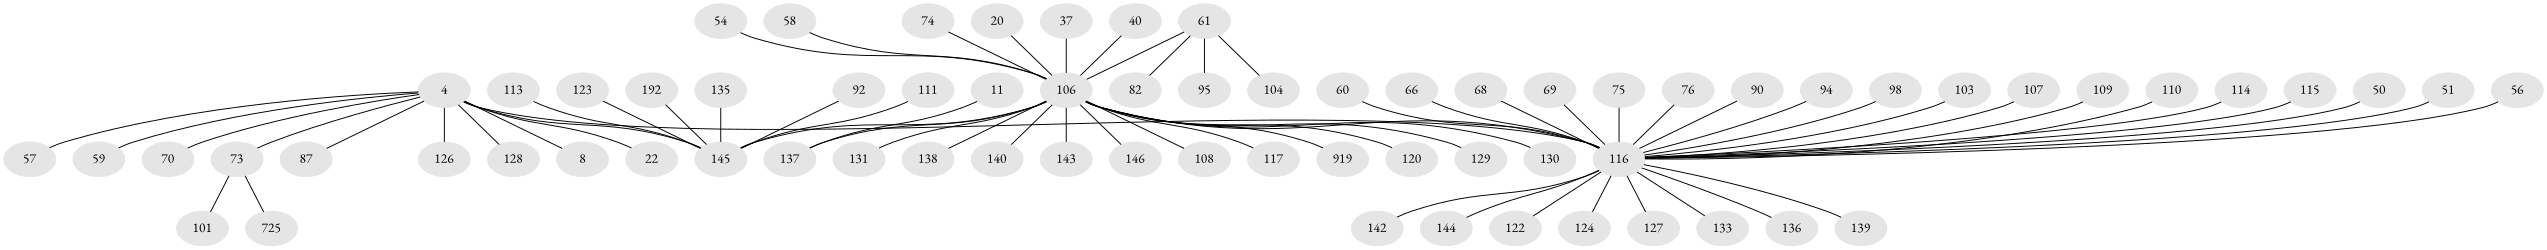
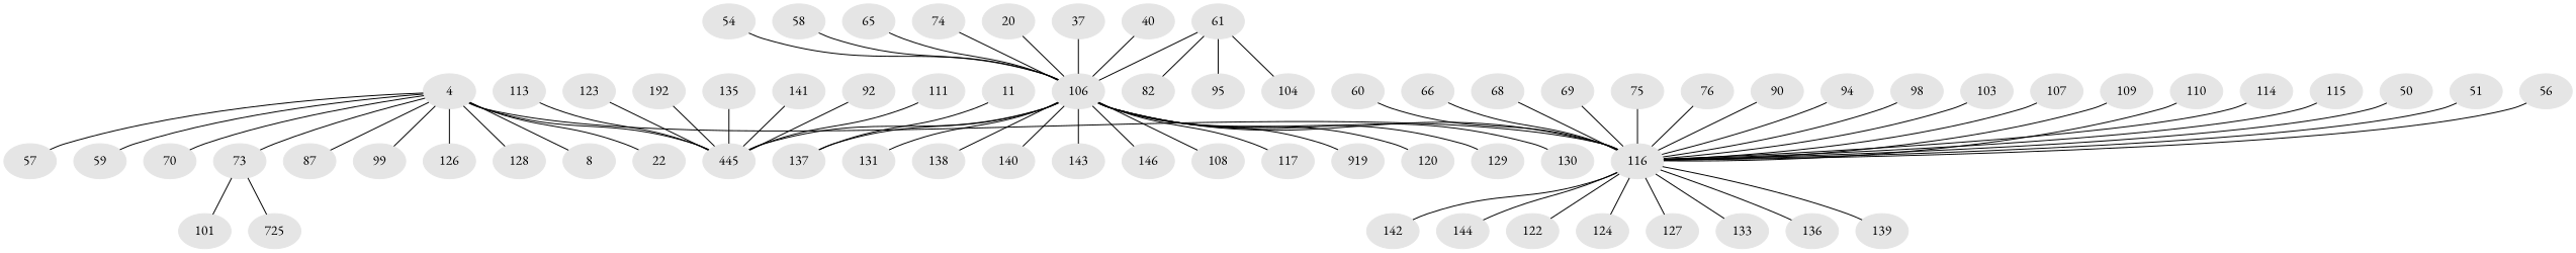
  graph {
    fontname="EB Garamond"
    node [color=gray90 fontname="EB Garamond" style=filled]
    edge [fontname="EB Garamond"]
    4
    8
    22
    57
    59
    70
    73 [super="+7"]
    87
+   99
    116 [super="+3+71+86+15+28+97"]
    126
    128
-   145 [super="+121+13+134+32+49"]
+   145 [super="+121+13+134+32+49" label=445]
    101
    n15 [label=725]
    122 [super="+112"]
    124 [super="+83"]
    127
    133
    136
    139
    142
    144
    106 [super="+102+45+89+1"]
    108
    117
    n27 [label=919]
    120 [super="+53"]
    129
    130 [super="+34"]
    131
    137
    138
    140
    143
    146
    11
    20
    37
    40
    50
    51
    54
    56
    58 [super="+27"]
    60
    61 [super="+16"]
    82
    95
    104
+   65
    66
    68
    69
    74
    75
    76
    90
    92
    94
    98
    103
    107 [super="+55"]
    109 [super="+29"]
    110
    111
    113
    114
    115
    123
    n71 [label=192 super="+118"]
    135 [super="+105"]
+   141 [super="+100"]
    4 -- 8
    4 -- 22
    4 -- 57
    4 -- 59
    4 -- 70
    4 -- 73 [weight=2]
    4 -- 87
+   4 -- 99
    4 -- 116 [weight=3]
    4 -- 126
    4 -- 128
    4 -- 145 [weight=3]
    73 -- 101
    73 -- n15
    116 -- 122
    116 -- 124
    116 -- 127
    116 -- 133
    116 -- 136
    116 -- 139
    116 -- 142
    116 -- 144
    106 -- 116 [weight=8]
    106 -- 145 [weight=2]
    106 -- 108
    106 -- 117
    106 -- n27
    106 -- 120
    106 -- 129
    106 -- 130
    106 -- 131
    106 -- 137
    106 -- 138
    106 -- 140
    106 -- 143
    106 -- 146
    11 -- 137
    20 -- 106
    37 -- 106
    40 -- 106
    50 -- 116
    51 -- 116
    54 -- 106
    56 -- 116
    58 -- 106
    60 -- 116
    61 -- 106 [weight=3]
    61 -- 82
    61 -- 95
    61 -- 104
+   65 -- 106
    66 -- 116
    68 -- 116
    69 -- 116
    74 -- 106
    75 -- 116
    76 -- 116
    90 -- 116
    92 -- 145
    94 -- 116
    98 -- 116
    103 -- 116
    107 -- 116
    109 -- 116
    110 -- 116
    111 -- 145
    113 -- 145
    114 -- 116
    115 -- 116
    123 -- 145
    n71 -- 145
    135 -- 145
+   141 -- 145
  }
